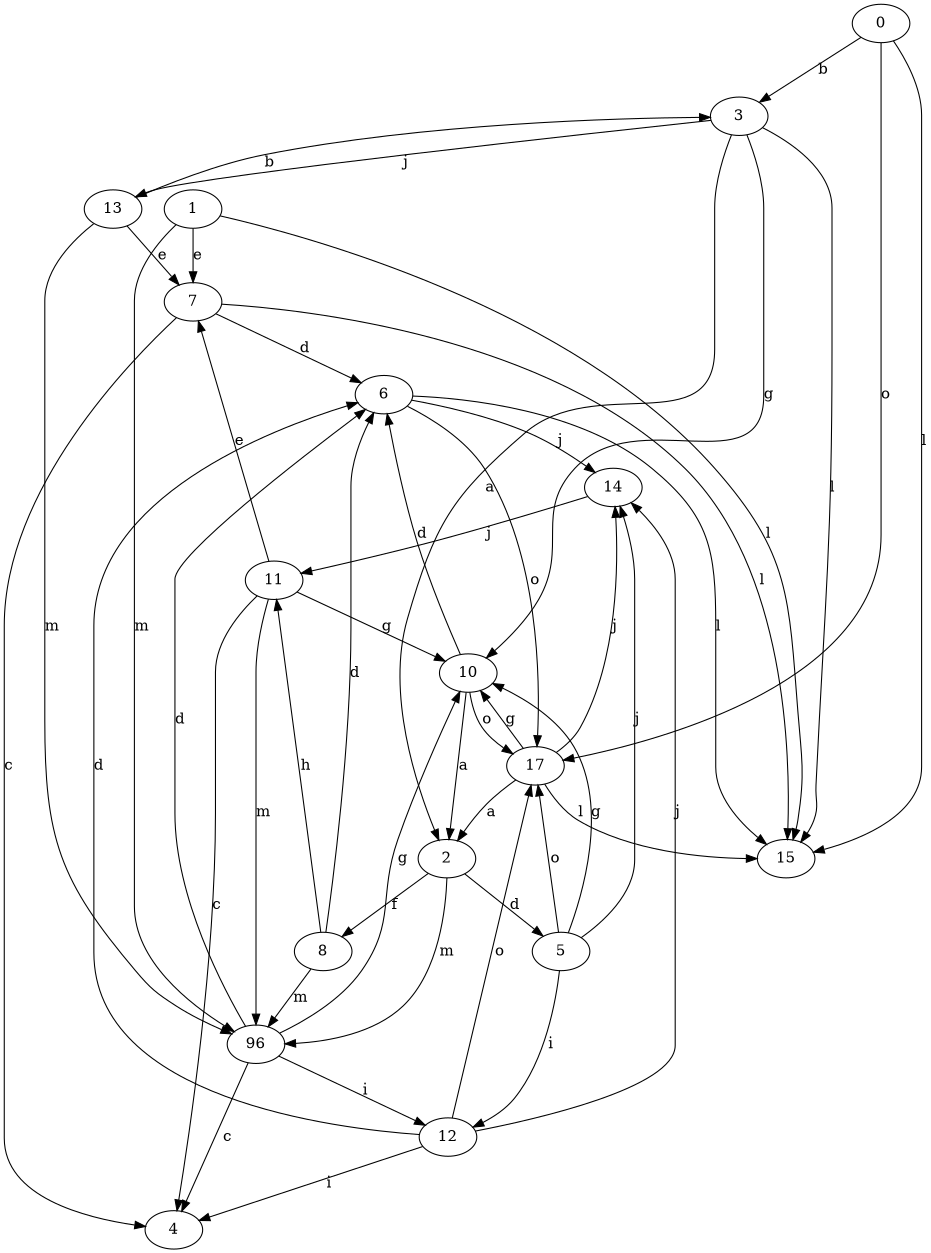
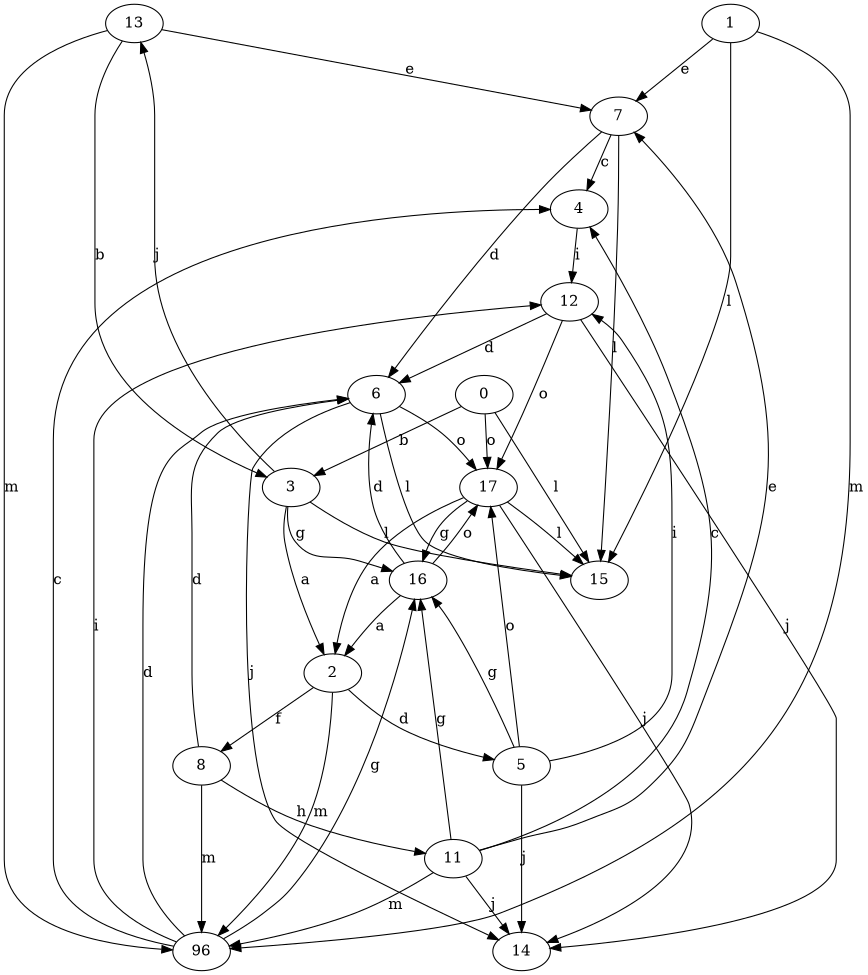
  strict digraph {
    1
    7
    15
    n4 [label=96]
    4
    6
-   10
+   10 [label=16]
    12
    2
    5
    8
    14
    17
    11
    3
    13
    0
    1 -> 7 [label=e]
    1 -> 15 [label=l]
    1 -> n4 [label=m]
    7 -> 15 [label=l]
    7 -> 4 [label=c]
    7 -> 6 [label=d]
    n4 -> 4 [label=c]
    n4 -> 6 [label=d]
    n4 -> 10 [label=g]
    n4 -> 12 [label=i]
-   12 -> 4 [label=i]
+   4 -> 12 [label=i]
    6 -> 15 [label=l]
    6 -> 14 [label=j]
    6 -> 17 [label=o]
    10 -> 6 [label=d]
    10 -> 2 [label=a]
    10 -> 17 [label=o]
    12 -> 6 [label=d]
    12 -> 14 [label=j]
    12 -> 17 [label=o]
    2 -> n4 [label=m]
    2 -> 5 [label=d]
    2 -> 8 [label=f]
    5 -> 10 [label=g]
    5 -> 12 [label=i]
    5 -> 14 [label=j]
    5 -> 17 [label=o]
    8 -> n4 [label=m]
    8 -> 6 [label=d]
    8 -> 11 [label=h]
    17 -> 15 [label=l]
    17 -> 10 [label=g]
    17 -> 2 [label=a]
    17 -> 14 [label=j]
    11 -> 7 [label=e]
    11 -> n4 [label=m]
    11 -> 4 [label=c]
    11 -> 10 [label=g]
-   14 -> 11 [label=j]
+   11 -> 14 [label=j]
    3 -> 15 [label=l]
    3 -> 10 [label=g]
    3 -> 2 [label=a]
    3 -> 13 [label=j]
    13 -> 7 [label=e]
    13 -> n4 [label=m]
    13 -> 3 [label=b]
    0 -> 15 [label=l]
    0 -> 17 [label=o]
    0 -> 3 [label=b]
  }
